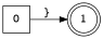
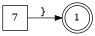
  digraph {
    rankdir=LR
-   0 [shape=square]
+   0 [shape=square label=7]
    1 [shape=doublecircle]
    0 -> 1 [label="} "]
  }
